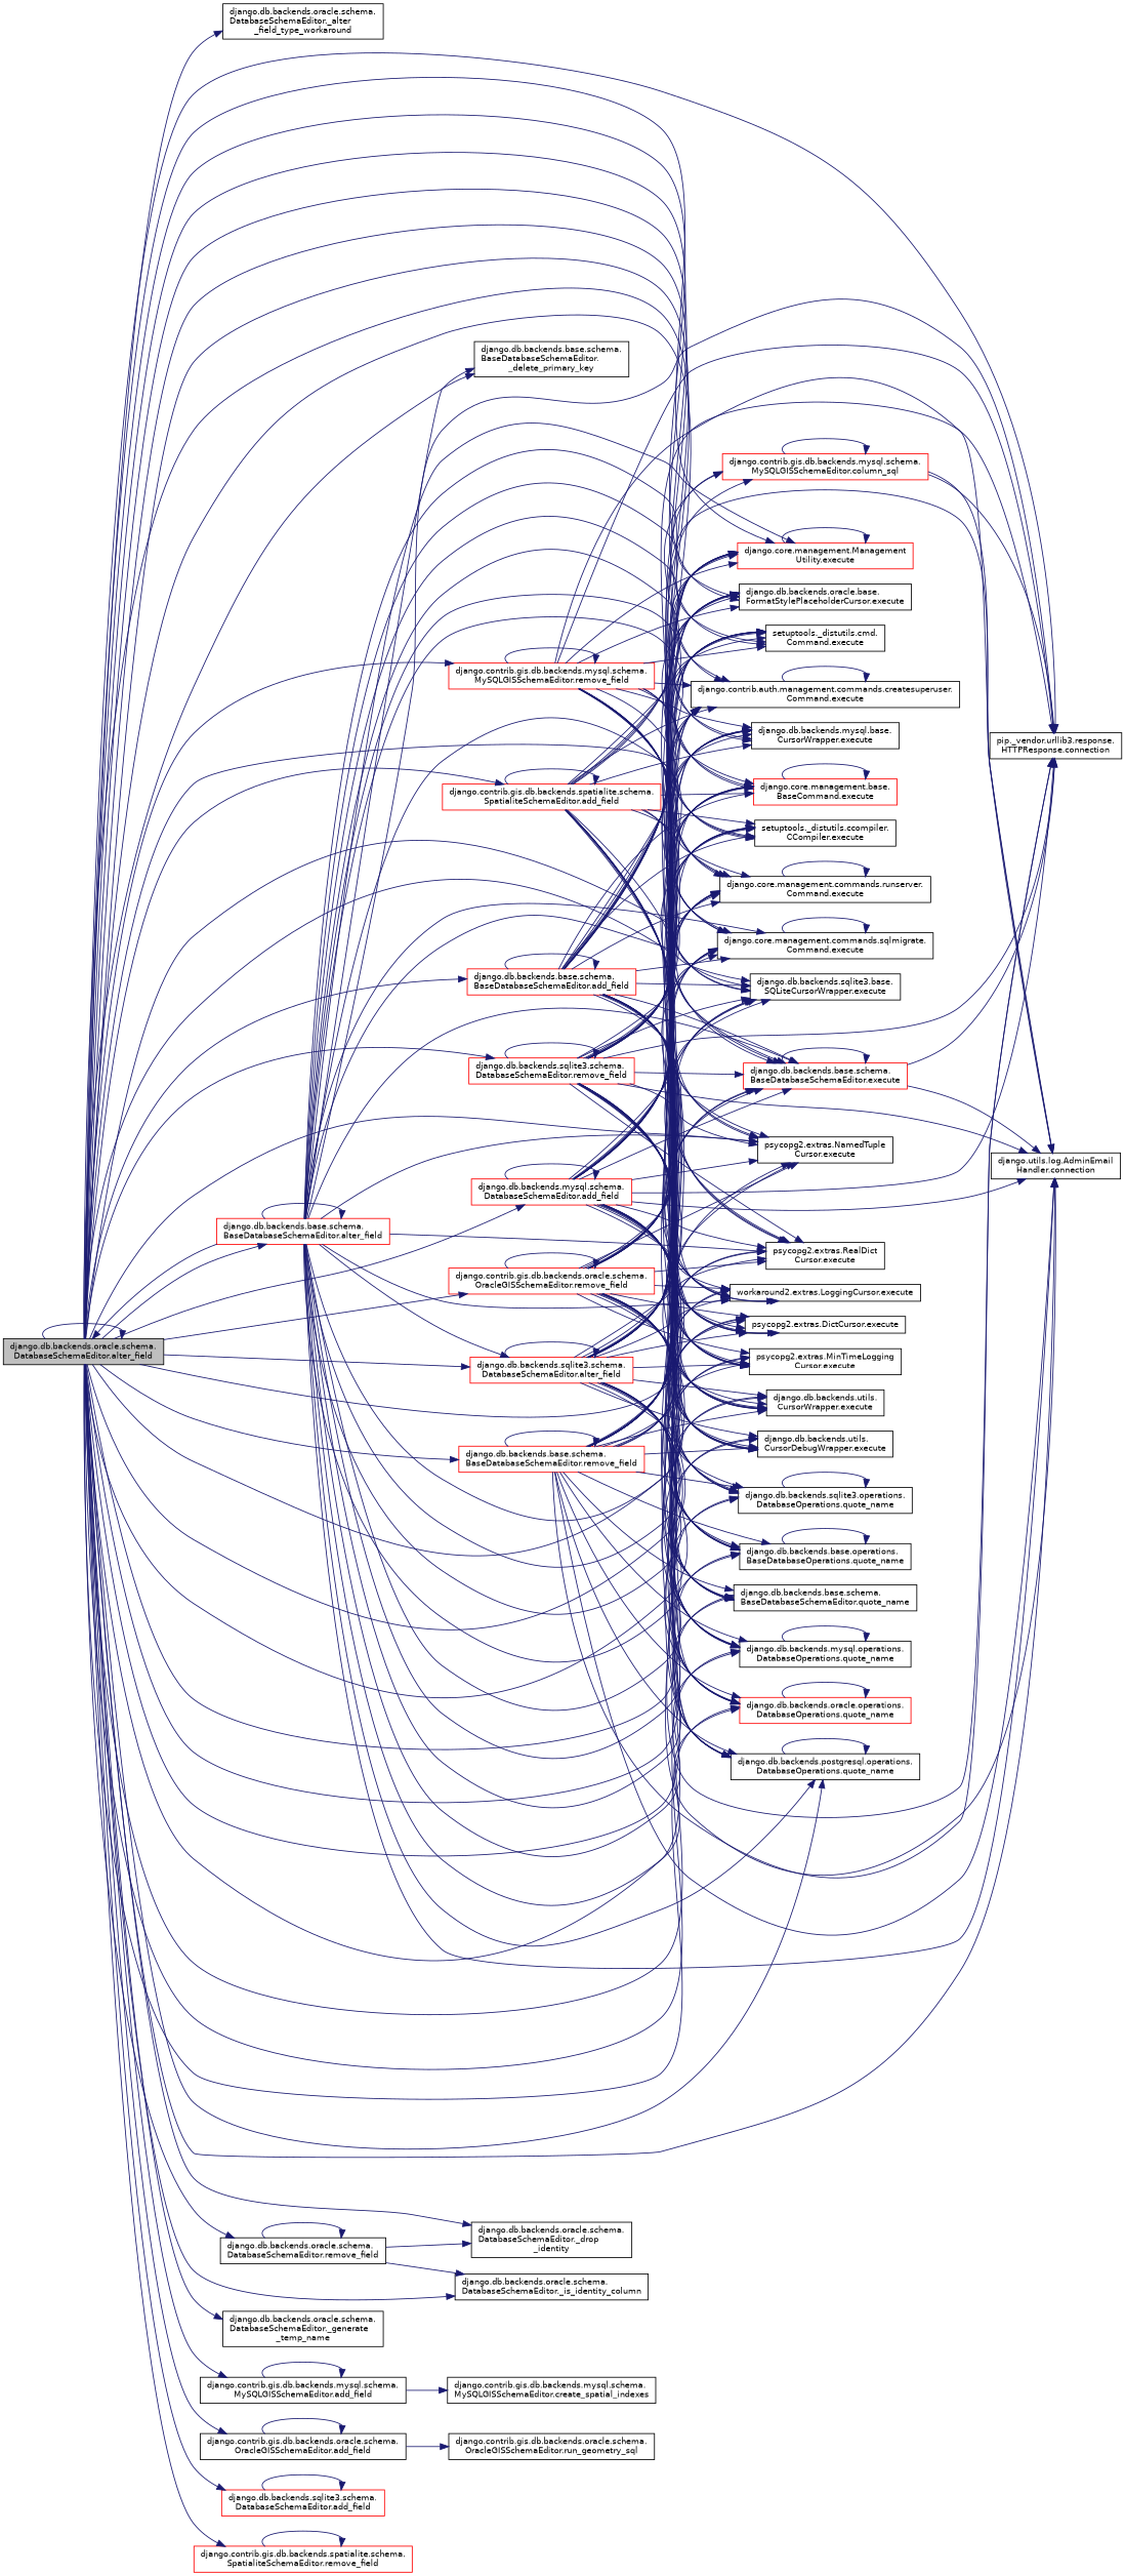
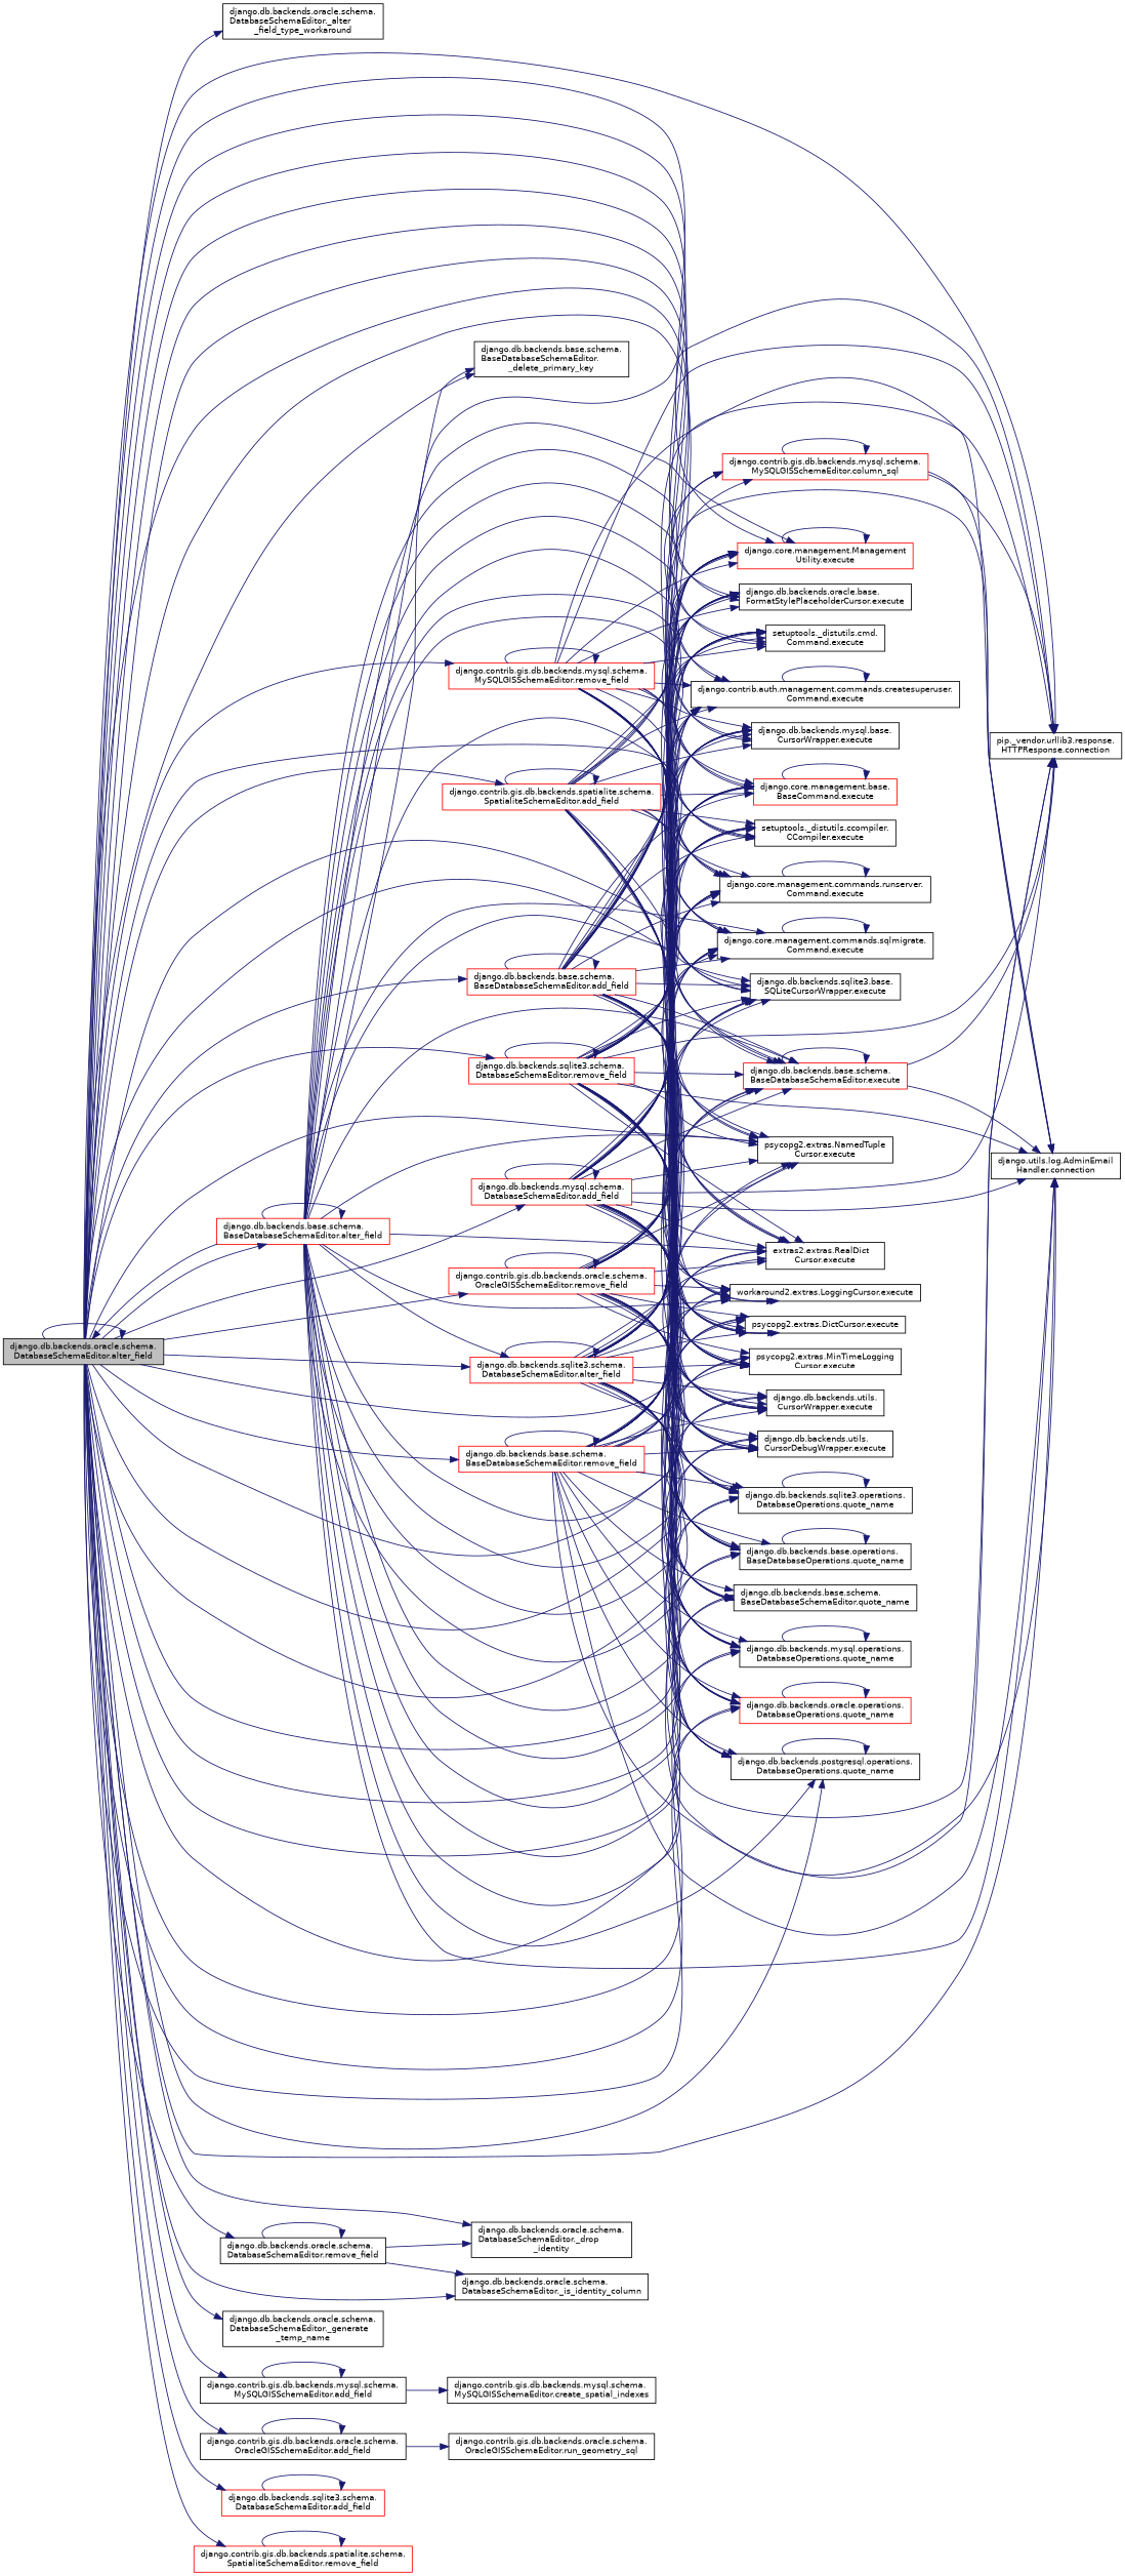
  digraph {
    rankdir=LR
    node [color=black fillcolor=white fontname=Helvetica fontsize=10 shape=record style=filled]
    edge [color=midnightblue fontname=Helvetica fontsize=10 labelfontname=Helvetica labelfontsize=10 style=solid]
    n1 [fillcolor=grey75 fontcolor=black height=0.2 label="django.db.backends.oracle.schema.\lDatabaseSchemaEditor.alter_field" width=0.4]
    n2 [height=0.2 label="django.db.backends.oracle.schema.\lDatabaseSchemaEditor._alter\l_field_type_workaround" width=0.4]
    n3 [height=0.2 label="django.db.backends.base.schema.\lBaseDatabaseSchemaEditor.\l_delete_primary_key" width=0.4]
    n4 [height=0.2 label="django.db.backends.oracle.schema.\lDatabaseSchemaEditor._drop\l_identity" width=0.4]
    n5 [height=0.2 label="django.db.backends.oracle.schema.\lDatabaseSchemaEditor._generate\l_temp_name" width=0.4]
    n6 [height=0.2 label="django.db.backends.oracle.schema.\lDatabaseSchemaEditor._is_identity_column" width=0.4]
    n7 [height=0.2 label="django.contrib.gis.db.backends.mysql.schema.\lMySQLGISSchemaEditor.add_field" width=0.4]
    n8 [height=0.2 label="django.contrib.gis.db.backends.oracle.schema.\lOracleGISSchemaEditor.add_field" width=0.4]
    n9 [color=red height=0.2 label="django.contrib.gis.db.backends.spatialite.schema.\lSpatialiteSchemaEditor.add_field" width=0.4]
    n10 [height=0.2 label="django.utils.log.AdminEmail\lHandler.connection" width=0.4]
    n11 [height=0.2 label="pip._vendor.urllib3.response.\lHTTPResponse.connection" width=0.4]
    n12 [color=red height=0.2 label="django.core.management.Management\lUtility.execute" width=0.4]
    n13 [height=0.2 label="django.contrib.auth.management.commands.createsuperuser.\lCommand.execute" width=0.4]
    n14 [color=red height=0.2 label="django.core.management.base.\lBaseCommand.execute" width=0.4]
    n15 [height=0.2 label="django.core.management.commands.runserver.\lCommand.execute" width=0.4]
    n16 [height=0.2 label="django.core.management.commands.sqlmigrate.\lCommand.execute" width=0.4]
    n17 [height=0.2 label="setuptools._distutils.ccompiler.\lCCompiler.execute" width=0.4]
    n18 [height=0.2 label="setuptools._distutils.cmd.\lCommand.execute" width=0.4]
    n19 [height=0.2 label="django.db.backends.mysql.base.\lCursorWrapper.execute" width=0.4]
    n20 [height=0.2 label="django.db.backends.oracle.base.\lFormatStylePlaceholderCursor.execute" width=0.4]
    n21 [height=0.2 label="django.db.backends.sqlite3.base.\lSQLiteCursorWrapper.execute" width=0.4]
    n22 [height=0.2 label="psycopg2.extras.DictCursor.execute" width=0.4]
-   n23 [height=0.2 label="psycopg2.extras.RealDict\lCursor.execute" width=0.4]
+   n23 [height=0.2 label="extras2.extras.RealDict\lCursor.execute" width=0.4]
    n24 [height=0.2 label="psycopg2.extras.NamedTuple\lCursor.execute" width=0.4]
    n25 [height=0.2 label="workaround2.extras.LoggingCursor.execute" width=0.4]
    n26 [height=0.2 label="psycopg2.extras.MinTimeLogging\lCursor.execute" width=0.4]
    n27 [color=red height=0.2 label="django.db.backends.base.schema.\lBaseDatabaseSchemaEditor.execute" width=0.4]
    n28 [height=0.2 label="django.db.backends.utils.\lCursorWrapper.execute" width=0.4]
    n29 [height=0.2 label="django.db.backends.utils.\lCursorDebugWrapper.execute" width=0.4]
    n30 [color=red height=0.2 label="django.db.backends.base.schema.\lBaseDatabaseSchemaEditor.add_field" width=0.4]
    n31 [height=0.2 label="django.db.backends.base.operations.\lBaseDatabaseOperations.quote_name" width=0.4]
    n32 [height=0.2 label="django.db.backends.base.schema.\lBaseDatabaseSchemaEditor.quote_name" width=0.4]
    n33 [height=0.2 label="django.db.backends.mysql.operations.\lDatabaseOperations.quote_name" width=0.4]
    n34 [color=red height=0.2 label="django.db.backends.oracle.operations.\lDatabaseOperations.quote_name" width=0.4]
    n35 [height=0.2 label="django.db.backends.postgresql.operations.\lDatabaseOperations.quote_name" width=0.4]
    n36 [height=0.2 label="django.db.backends.sqlite3.operations.\lDatabaseOperations.quote_name" width=0.4]
    n37 [color=red height=0.2 label="django.db.backends.mysql.schema.\lDatabaseSchemaEditor.add_field" width=0.4]
    n38 [color=red height=0.2 label="django.db.backends.sqlite3.schema.\lDatabaseSchemaEditor.add_field" width=0.4]
    n39 [color=red height=0.2 label="django.db.backends.base.schema.\lBaseDatabaseSchemaEditor.alter_field" width=0.4]
    n40 [color=red height=0.2 label="django.db.backends.sqlite3.schema.\lDatabaseSchemaEditor.alter_field" width=0.4]
    n41 [color=red height=0.2 label="django.contrib.gis.db.backends.mysql.schema.\lMySQLGISSchemaEditor.remove_field" width=0.4]
    n42 [color=red height=0.2 label="django.contrib.gis.db.backends.oracle.schema.\lOracleGISSchemaEditor.remove_field" width=0.4]
    n43 [color=red height=0.2 label="django.contrib.gis.db.backends.spatialite.schema.\lSpatialiteSchemaEditor.remove_field" width=0.4]
    n44 [color=red height=0.2 label="django.db.backends.base.schema.\lBaseDatabaseSchemaEditor.remove_field" width=0.4]
    n45 [height=0.2 label="django.db.backends.oracle.schema.\lDatabaseSchemaEditor.remove_field" width=0.4]
    n46 [color=red height=0.2 label="django.db.backends.sqlite3.schema.\lDatabaseSchemaEditor.remove_field" width=0.4]
    n47 [height=0.2 label="django.contrib.gis.db.backends.mysql.schema.\lMySQLGISSchemaEditor.create_spatial_indexes" width=0.4]
    n48 [height=0.2 label="django.contrib.gis.db.backends.oracle.schema.\lOracleGISSchemaEditor.run_geometry_sql" width=0.4]
    n49 [color=red height=0.2 label="django.contrib.gis.db.backends.mysql.schema.\lMySQLGISSchemaEditor.column_sql" width=0.4]
    n1 -> n1
    n1 -> n2
    n1 -> n3
    n1 -> n4
    n1 -> n5
    n1 -> n6
    n1 -> n7
    n1 -> n8
    n1 -> n9
    n1 -> n10
    n1 -> n11
    n1 -> n12
    n1 -> n13
    n1 -> n14
    n1 -> n15
    n1 -> n16
    n1 -> n17
    n1 -> n18
    n1 -> n19
    n1 -> n20
    n1 -> n21
    n1 -> n22
    n1 -> n23
    n1 -> n24
    n1 -> n25
    n1 -> n26
    n1 -> n27
    n1 -> n28
    n1 -> n29
    n1 -> n30
    n1 -> n31
    n1 -> n32
    n1 -> n33
    n1 -> n34
    n1 -> n35
    n1 -> n36
    n1 -> n37
    n1 -> n38
    n1 -> n39
    n1 -> n40
    n1 -> n41
    n1 -> n42
    n1 -> n43
    n1 -> n44
    n1 -> n45
    n1 -> n46
    n7 -> n7
    n7 -> n47
    n8 -> n8
    n8 -> n48
    n9 -> n9
    n9 -> n12
    n9 -> n13
    n9 -> n14
    n9 -> n15
    n9 -> n16
    n9 -> n17
    n9 -> n18
    n9 -> n19
    n9 -> n20
    n9 -> n21
    n9 -> n22
    n9 -> n23
    n9 -> n24
    n9 -> n25
    n9 -> n26
    n9 -> n27
    n9 -> n28
    n9 -> n29
    n9 -> n49
    n12 -> n12
    n13 -> n13
    n14 -> n14
    n15 -> n15
    n16 -> n16
    n27 -> n10
    n27 -> n11
    n27 -> n27
    n30 -> n10
    n30 -> n11
    n30 -> n12
    n30 -> n13
    n30 -> n14
    n30 -> n15
    n30 -> n16
    n30 -> n17
    n30 -> n18
    n30 -> n19
    n30 -> n20
    n30 -> n21
    n30 -> n22
    n30 -> n23
    n30 -> n24
    n30 -> n25
    n30 -> n26
    n30 -> n27
    n30 -> n28
    n30 -> n29
    n30 -> n30
    n30 -> n31
    n30 -> n32
    n30 -> n33
    n30 -> n34
    n30 -> n35
    n30 -> n36
    n30 -> n49
    n31 -> n31
    n33 -> n33
    n34 -> n34
    n35 -> n35
    n36 -> n36
    n37 -> n10
    n37 -> n11
    n37 -> n12
    n37 -> n13
    n37 -> n14
    n37 -> n15
    n37 -> n16
    n37 -> n17
    n37 -> n18
    n37 -> n19
    n37 -> n20
    n37 -> n21
    n37 -> n22
    n37 -> n23
    n37 -> n24
    n37 -> n25
    n37 -> n26
    n37 -> n27
    n37 -> n28
    n37 -> n29
    n37 -> n31
    n37 -> n32
    n37 -> n33
    n37 -> n34
    n37 -> n35
    n37 -> n36
    n37 -> n37
    n38 -> n38
    n39 -> n1
    n39 -> n3
    n39 -> n10
    n39 -> n11
    n39 -> n12
    n39 -> n13
    n39 -> n14
    n39 -> n15
    n39 -> n16
    n39 -> n17
    n39 -> n18
    n39 -> n19
    n39 -> n20
    n39 -> n21
    n39 -> n22
    n39 -> n23
    n39 -> n24
    n39 -> n25
    n39 -> n26
    n39 -> n27
    n39 -> n28
    n39 -> n29
    n39 -> n31
    n39 -> n32
    n39 -> n33
    n39 -> n34
    n39 -> n35
    n39 -> n36
    n39 -> n39
    n39 -> n40
    n40 -> n10
    n40 -> n11
    n40 -> n12
    n40 -> n13
    n40 -> n14
    n40 -> n15
    n40 -> n16
    n40 -> n17
    n40 -> n18
    n40 -> n19
    n40 -> n20
    n40 -> n21
    n40 -> n22
    n40 -> n23
    n40 -> n24
    n40 -> n25
    n40 -> n26
    n40 -> n27
    n40 -> n28
    n40 -> n29
    n40 -> n31
    n40 -> n32
    n40 -> n33
    n40 -> n34
    n40 -> n35
    n40 -> n36
    n40 -> n40
    n41 -> n10
    n41 -> n11
    n41 -> n12
    n41 -> n13
    n41 -> n14
    n41 -> n15
    n41 -> n16
    n41 -> n17
    n41 -> n18
    n41 -> n19
    n41 -> n20
    n41 -> n21
    n41 -> n22
    n41 -> n23
    n41 -> n24
    n41 -> n25
    n41 -> n26
    n41 -> n27
    n41 -> n28
    n41 -> n29
    n41 -> n41
    n42 -> n12
    n42 -> n13
    n42 -> n14
    n42 -> n15
    n42 -> n16
    n42 -> n17
    n42 -> n18
    n42 -> n19
    n42 -> n20
    n42 -> n21
    n42 -> n22
    n42 -> n23
    n42 -> n24
    n42 -> n25
    n42 -> n26
    n42 -> n27
    n42 -> n28
    n42 -> n29
    n42 -> n31
    n42 -> n32
    n42 -> n33
    n42 -> n34
    n42 -> n35
    n42 -> n36
    n42 -> n42
    n43 -> n43
    n44 -> n10
    n44 -> n11
    n44 -> n12
    n44 -> n13
    n44 -> n14
    n44 -> n15
    n44 -> n16
    n44 -> n17
    n44 -> n18
    n44 -> n19
    n44 -> n20
    n44 -> n21
    n44 -> n22
    n44 -> n23
    n44 -> n24
    n44 -> n25
    n44 -> n26
    n44 -> n27
    n44 -> n28
    n44 -> n29
    n44 -> n31
    n44 -> n32
    n44 -> n33
    n44 -> n34
    n44 -> n35
    n44 -> n36
    n44 -> n44
    n45 -> n4
    n45 -> n6
    n45 -> n45
    n46 -> n10
    n46 -> n11
    n46 -> n12
    n46 -> n13
    n46 -> n14
    n46 -> n15
    n46 -> n16
    n46 -> n17
    n46 -> n18
    n46 -> n19
    n46 -> n20
    n46 -> n21
    n46 -> n22
    n46 -> n23
    n46 -> n24
    n46 -> n25
    n46 -> n26
    n46 -> n27
    n46 -> n28
    n46 -> n29
    n46 -> n31
    n46 -> n32
    n46 -> n33
    n46 -> n34
    n46 -> n35
    n46 -> n36
    n46 -> n46
    n46 -> n49
    n49 -> n10
    n49 -> n11
    n49 -> n49
  }
